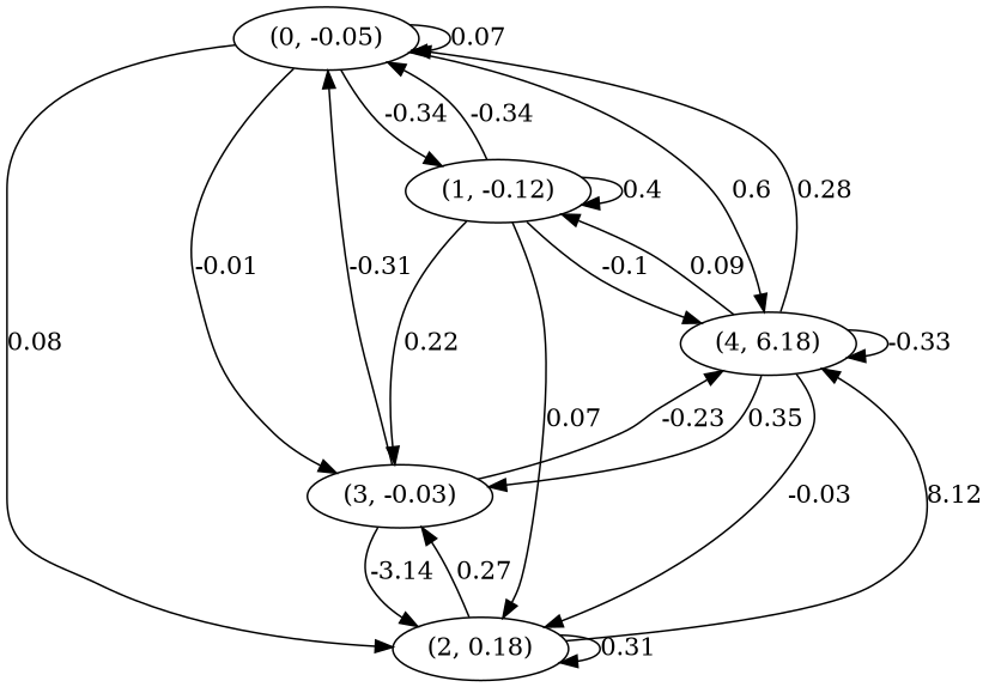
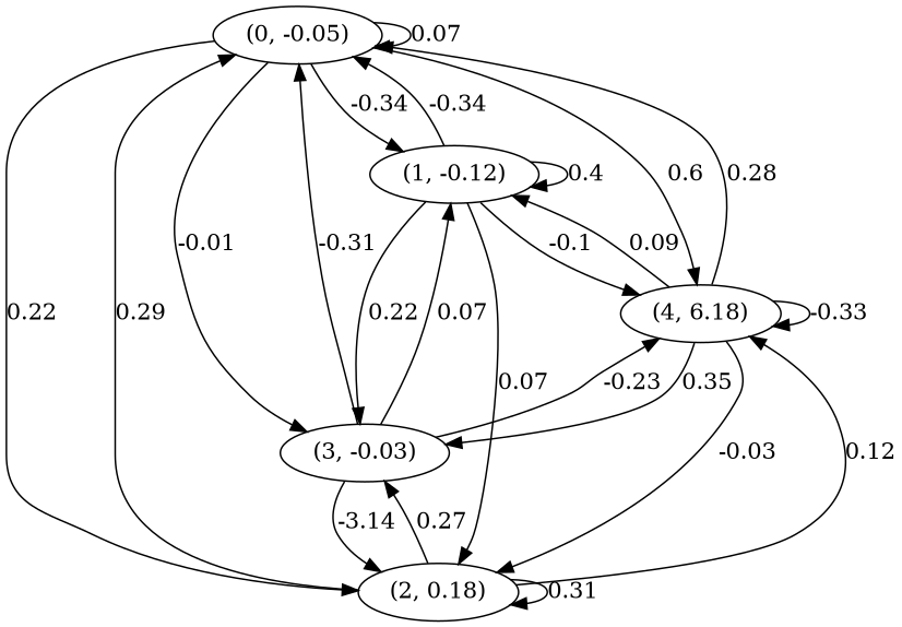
  digraph {
    fontname="DejaVu Serif"
    node [fontname="DejaVu Serif"]
    edge [fontname="DejaVu Serif"]
    n1 [label="(0, -0.05)"]
    n2 [label="(1, -0.12)"]
    n3 [label="(2, 0.18)"]
    n4 [label="(3, -0.03)"]
    n5 [label="(4, 6.18)"]
    n1 -> n1 [label=0.07]
    n1 -> n2 [label=-0.34]
-   n1 -> n3 [label=0.08]
+   n1 -> n3 [label=0.22]
    n1 -> n4 [label=-0.01]
    n1 -> n5 [label=0.6]
    n2 -> n1 [label=-0.34]
    n2 -> n2 [label=0.4]
    n2 -> n3 [label=0.07]
    n2 -> n4 [label=0.22]
    n2 -> n5 [label=-0.1]
+   n3 -> n1 [label=0.29]
    n3 -> n3 [label=0.31]
    n3 -> n4 [label=0.27]
-   n3 -> n5 [label=8.12]
+   n3 -> n5 [label=0.12]
    n4 -> n1 [label=-0.31]
+   n4 -> n2 [label=0.07]
    n4 -> n3 [label=-3.14]
    n4 -> n5 [label=-0.23]
    n5 -> n1 [label=0.28]
    n5 -> n2 [label=0.09]
    n5 -> n3 [label=-0.03]
    n5 -> n4 [label=0.35]
    n5 -> n5 [label=-0.33]
  }
